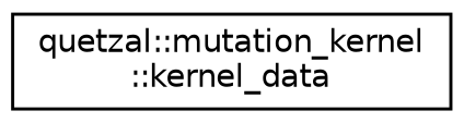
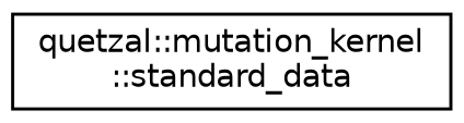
  digraph {
    rankdir=LR
-   n1 [color=black fillcolor=white fontname=Helvetica fontsize=10 height=0.2 label="quetzal::mutation_kernel\l::kernel_data" shape=record style=filled width=0.4]
+   n1 [color=black fillcolor=white fontname=Helvetica fontsize=10 height=0.2 label="quetzal::mutation_kernel\l::standard_data" shape=record style=filled width=0.4]
  }
